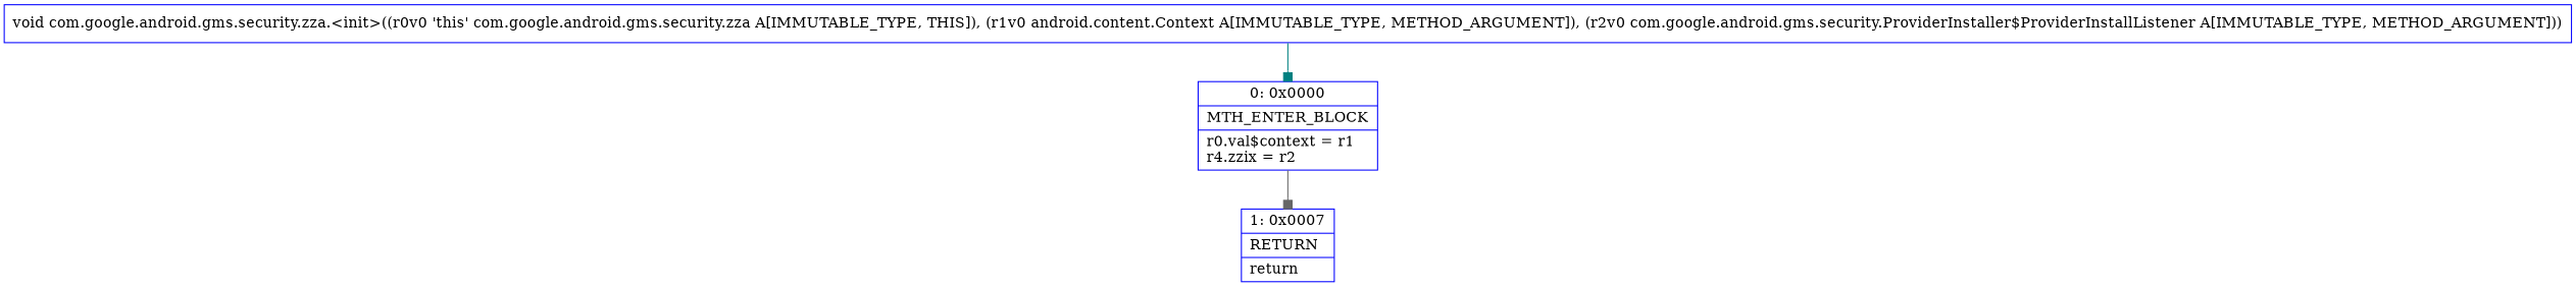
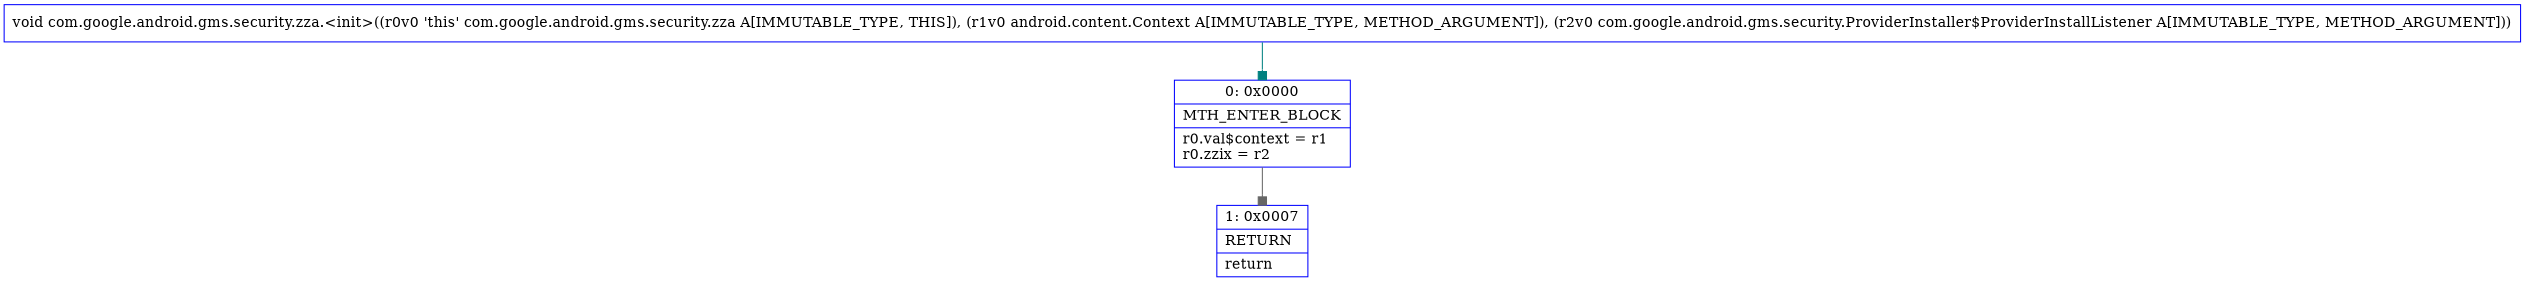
  digraph {
    fontname="DejaVu Serif"
    node [shape=record color=blue fontname="DejaVu Serif"]
    edge [arrowhead=box fontname="DejaVu Serif"]
-   n1 [label="{0\:\ 0x0000|MTH_ENTER_BLOCK\l|r0.val$context = r1\lr4.zzix = r2\l}"]
+   n1 [label="{0\:\ 0x0000|MTH_ENTER_BLOCK\l|r0.val$context = r1\lr0.zzix = r2\l}"]
    n2 [label="{1\:\ 0x0007|RETURN\l|return\l}"]
    n3 [label="{void com.google.android.gms.security.zza.\<init\>((r0v0 'this' com.google.android.gms.security.zza A[IMMUTABLE_TYPE, THIS]), (r1v0 android.content.Context A[IMMUTABLE_TYPE, METHOD_ARGUMENT]), (r2v0 com.google.android.gms.security.ProviderInstaller$ProviderInstallListener A[IMMUTABLE_TYPE, METHOD_ARGUMENT])) }"]
    n1 -> n2 [color=gray40]
    n3 -> n1 [color=teal]
  }
